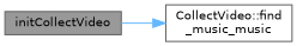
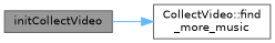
  digraph {
    rankdir=LR
    fontname="DejaVu Sans"
    node [fontname="DejaVu Sans" fontsize=10 shape=box style=filled]
    n1 [color=gray40 fillcolor=grey60 fontcolor=black height=0.2 label=initCollectVideo width=0.4]
-   n2 [color=grey40 fillcolor=white height=0.2 label="CollectVideo::find\l_music_music" width=0.4]
+   n2 [color=grey40 fillcolor=white height=0.2 label="CollectVideo::find\l_more_music" width=0.4]
    n1 -> n2 [color=steelblue1 fontname="DejaVu Sans" fontsize=10 labelfontname=Helvetica labelfontsize=10 style=solid]
  }
